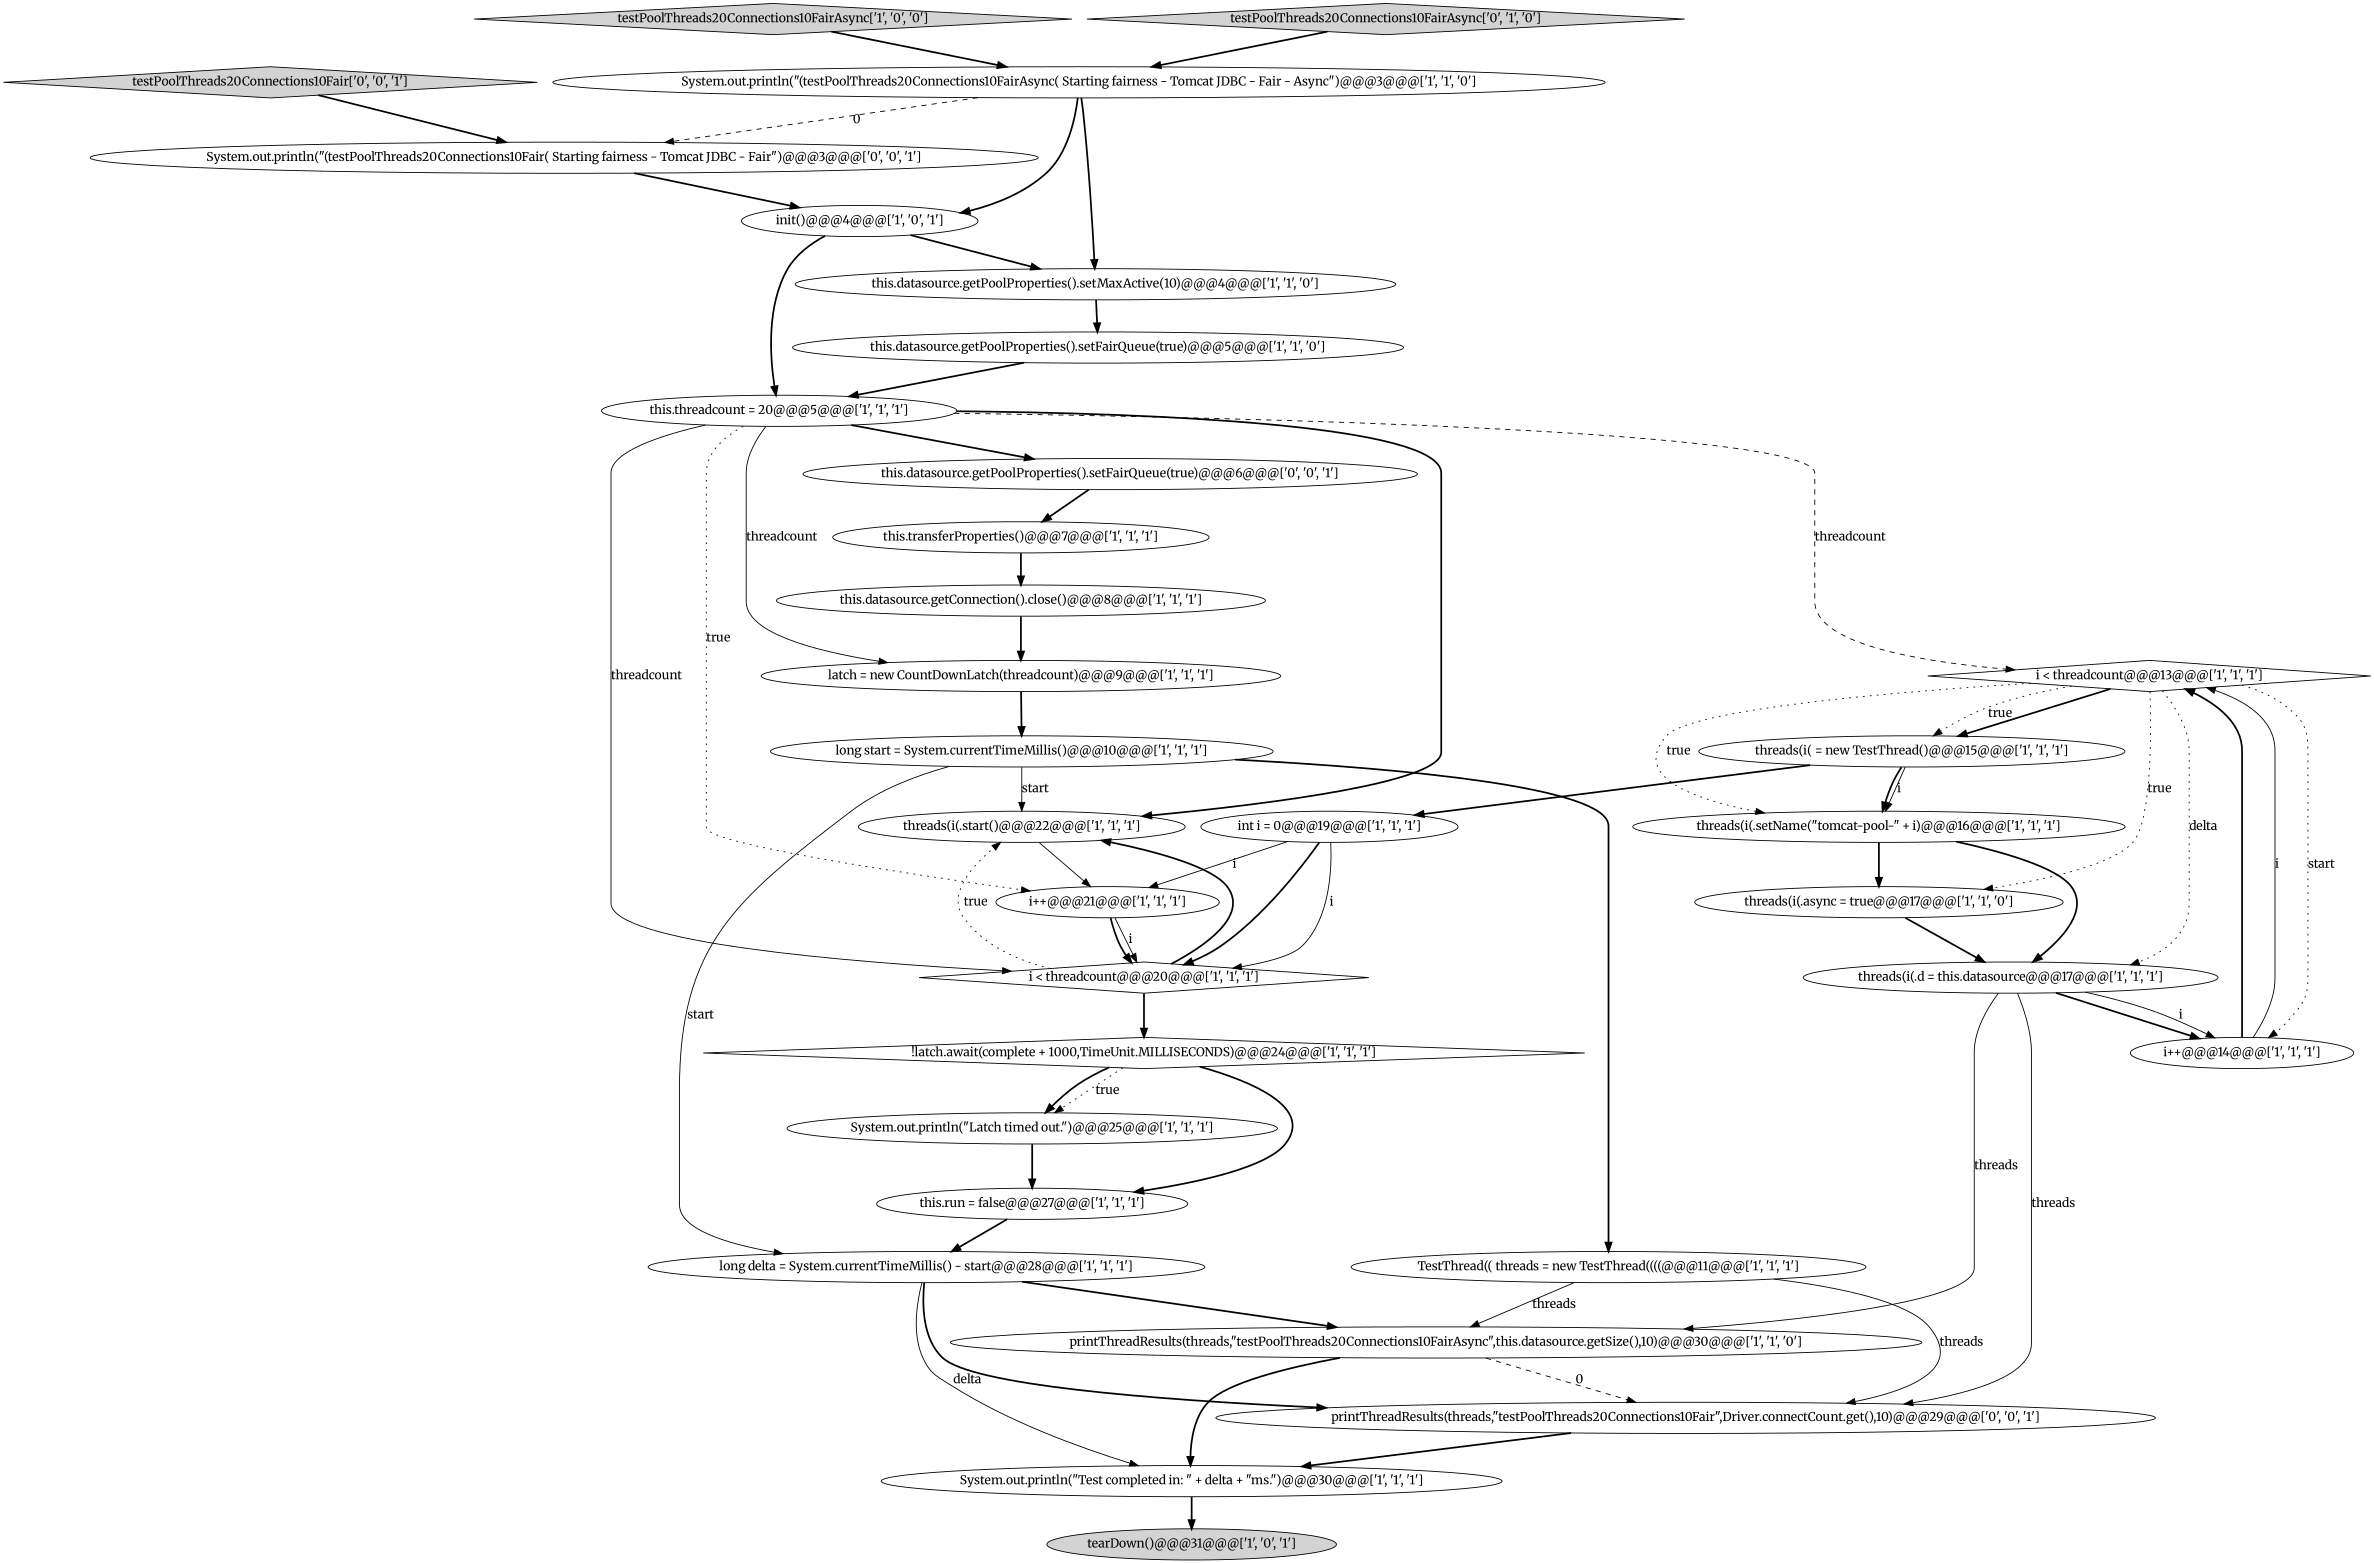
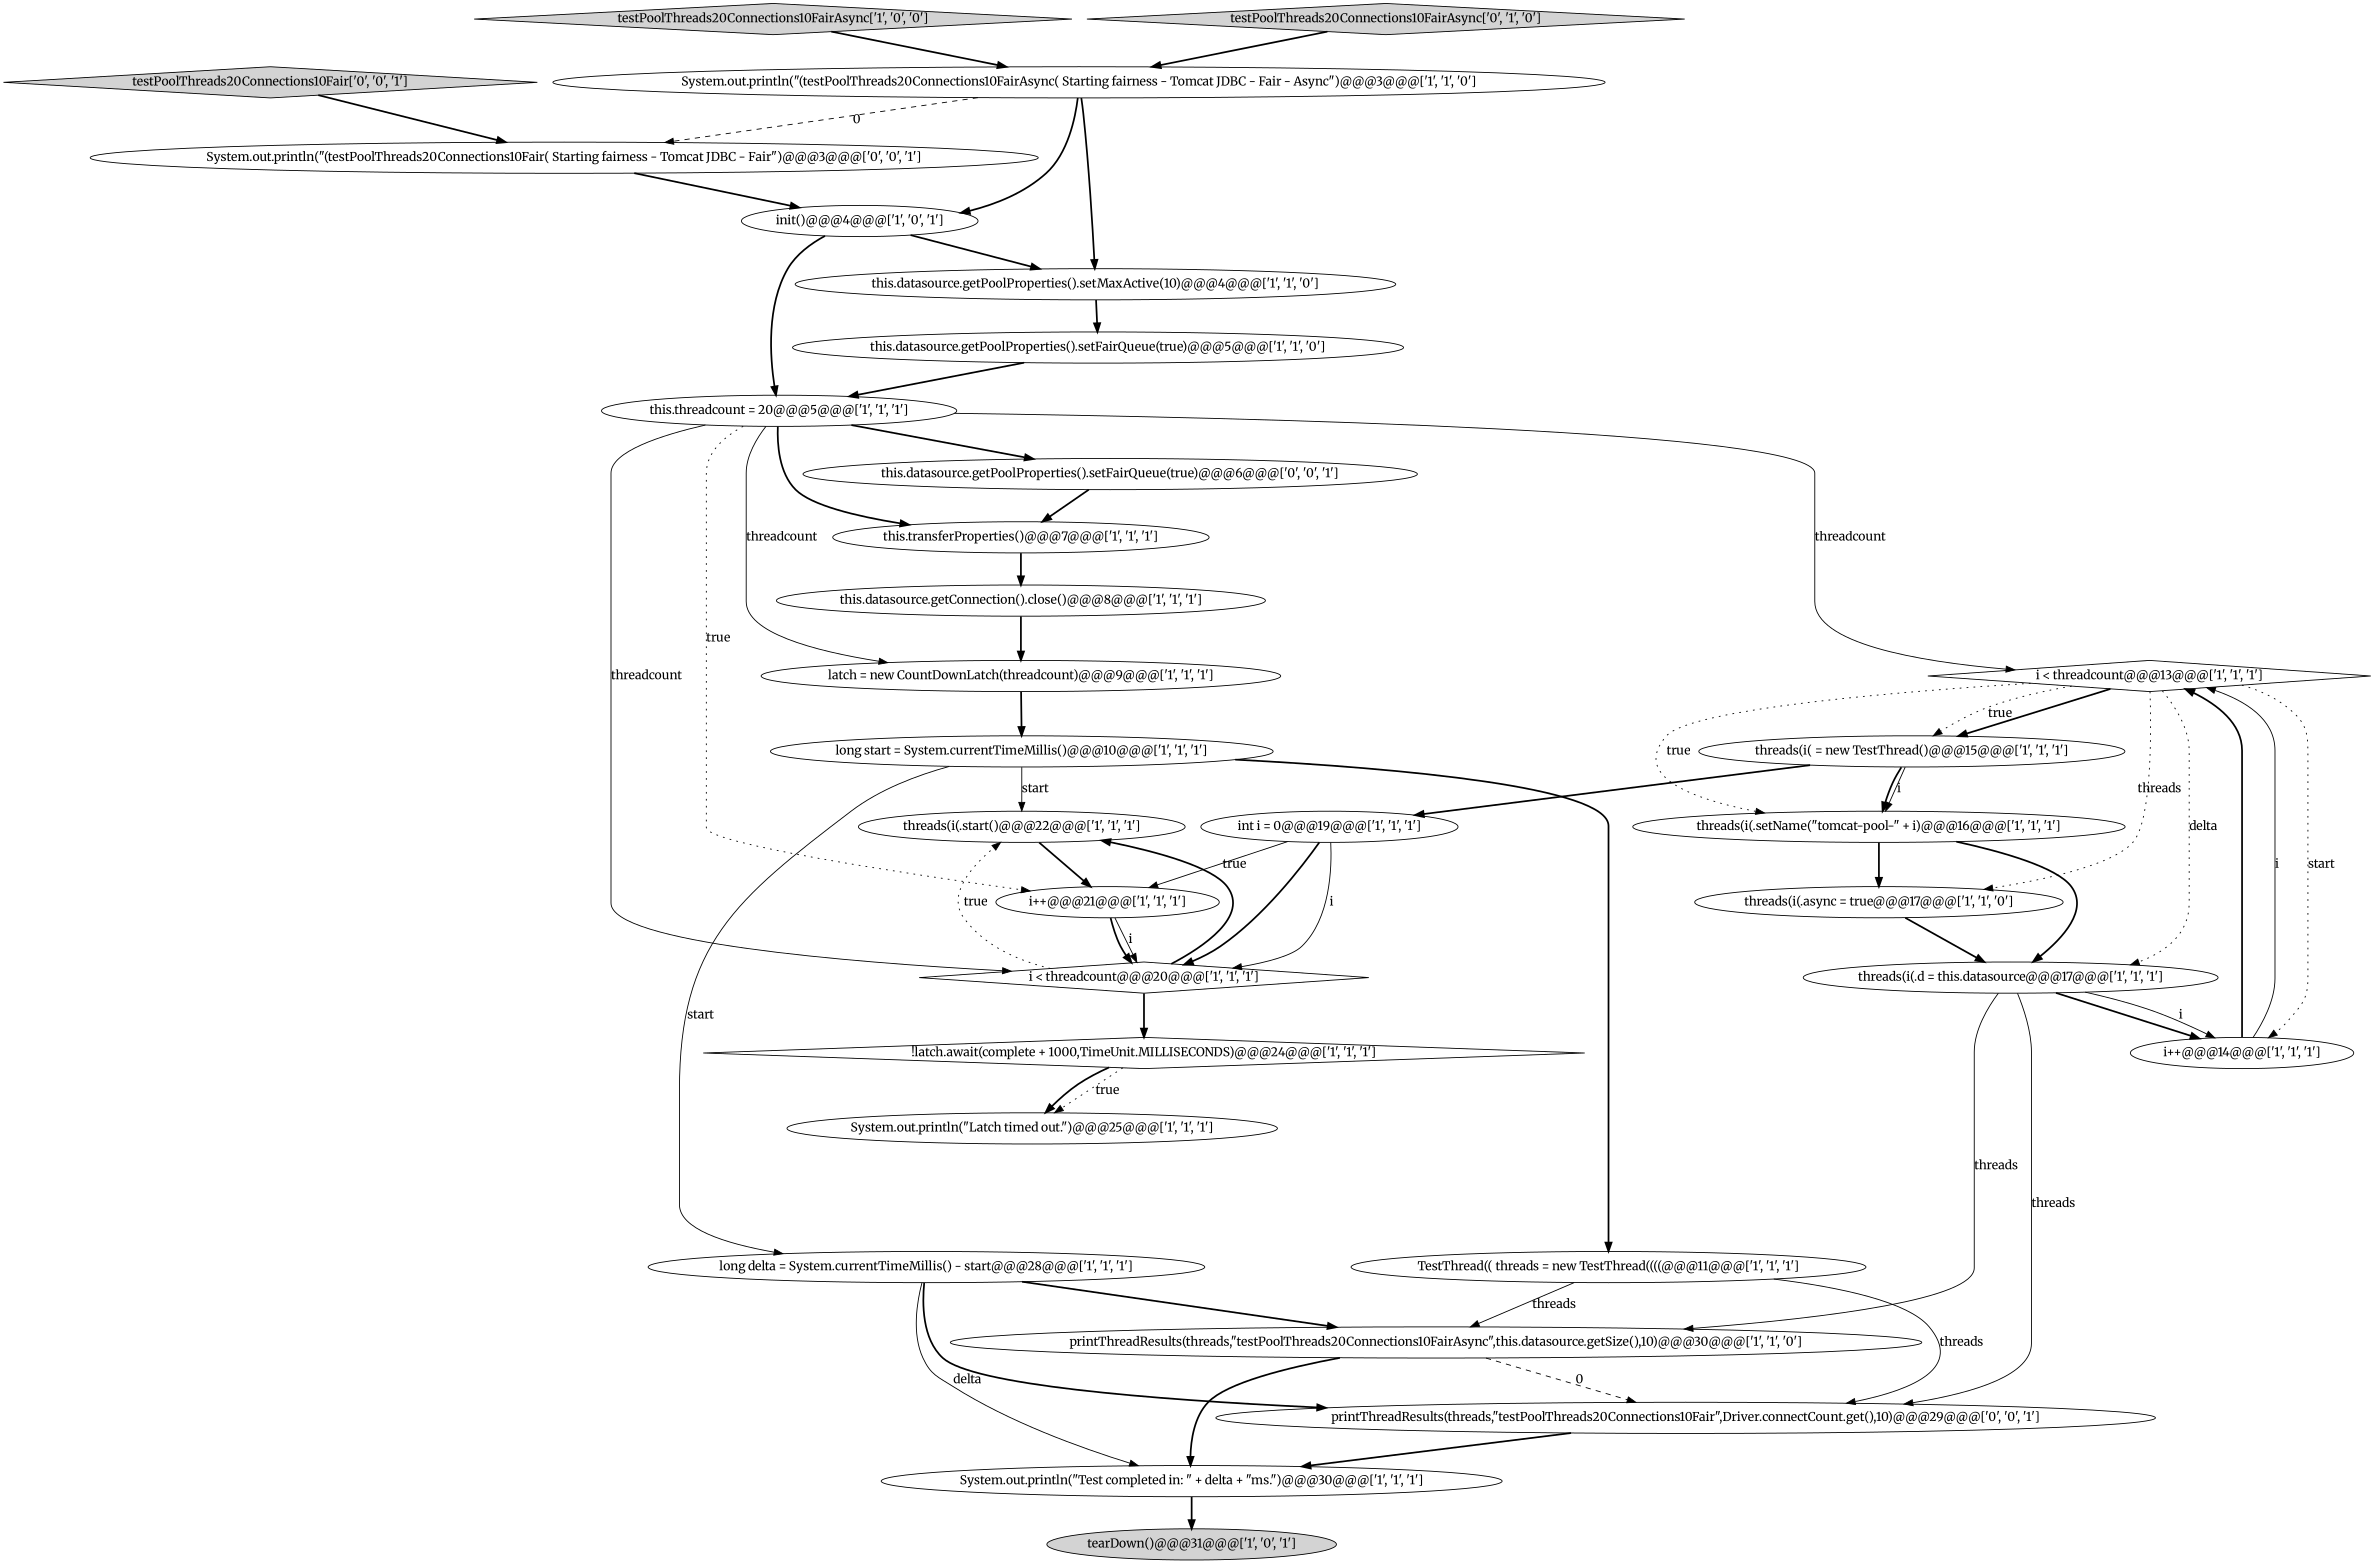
  digraph {
    fontname=Merriweather
    node [fillcolor=white fontname=Merriweather shape=ellipse style=filled]
    edge [fontname=Merriweather style=bold]
    n1 [label="this.datasource.getPoolProperties().setFairQueue(true)@@@5@@@['1', '1', '0']"]
    n2 [label="this.threadcount = 20@@@5@@@['1', '1', '1']"]
    n3 [label="this.transferProperties()@@@7@@@['1', '1', '1']"]
    n4 [label="latch = new CountDownLatch(threadcount)@@@9@@@['1', '1', '1']"]
    n5 [label="i < threadcount@@@13@@@['1', '1', '1']" shape=diamond]
    n6 [label="this.datasource.getPoolProperties().setFairQueue(true)@@@6@@@['0', '0', '1']"]
    n7 [label="i < threadcount@@@20@@@['1', '1', '1']" shape=diamond]
    n8 [label="i++@@@21@@@['1', '1', '1']"]
    n9 [label="printThreadResults(threads,\"testPoolThreads20Connections10Fair\",Driver.connectCount.get(),10)@@@29@@@['0', '0', '1']"]
    n10 [label="System.out.println(\"Test completed in: \" + delta + \"ms.\")@@@30@@@['1', '1', '1']"]
    n11 [fillcolor=lightgray label="tearDown()@@@31@@@['1', '0', '1']"]
    n12 [fillcolor=lightgray label="testPoolThreads20Connections10FairAsync['1', '0', '0']" shape=diamond]
    n13 [label="System.out.println(\"(testPoolThreads20Connections10FairAsync( Starting fairness - Tomcat JDBC - Fair - Async\")@@@3@@@['1', '1', '0']"]
    n14 [label="System.out.println(\"(testPoolThreads20Connections10Fair( Starting fairness - Tomcat JDBC - Fair\")@@@3@@@['0', '0', '1']"]
    n15 [label="init()@@@4@@@['1', '0', '1']"]
    n16 [label="this.datasource.getPoolProperties().setMaxActive(10)@@@4@@@['1', '1', '0']"]
    n17 [label="threads(i( = new TestThread()@@@15@@@['1', '1', '1']"]
    n18 [label="threads(i(.setName(\"tomcat-pool-\" + i)@@@16@@@['1', '1', '1']"]
    n19 [label="int i = 0@@@19@@@['1', '1', '1']"]
    n20 [label="threads(i(.async = true@@@17@@@['1', '1', '0']"]
    n21 [label="threads(i(.d = this.datasource@@@17@@@['1', '1', '1']"]
    n22 [label="this.datasource.getConnection().close()@@@8@@@['1', '1', '1']"]
    n23 [label="long start = System.currentTimeMillis()@@@10@@@['1', '1', '1']"]
    n24 [label="i++@@@14@@@['1', '1', '1']"]
    n25 [label="!latch.await(complete + 1000,TimeUnit.MILLISECONDS)@@@24@@@['1', '1', '1']" shape=diamond]
    n26 [label="threads(i(.start()@@@22@@@['1', '1', '1']"]
    n27 [label="printThreadResults(threads,\"testPoolThreads20Connections10FairAsync\",this.datasource.getSize(),10)@@@30@@@['1', '1', '0']"]
-   n28 [label="this.run = false@@@27@@@['1', '1', '1']"]
    n29 [label="long delta = System.currentTimeMillis() - start@@@28@@@['1', '1', '1']"]
    n30 [label="TestThread(( threads = new TestThread((((@@@11@@@['1', '1', '1']"]
    n31 [label="System.out.println(\"Latch timed out.\")@@@25@@@['1', '1', '1']"]
    n32 [fillcolor=lightgray label="testPoolThreads20Connections10FairAsync['0', '1', '0']" shape=diamond]
    n33 [fillcolor=lightgray label="testPoolThreads20Connections10Fair['0', '0', '1']" shape=diamond]
    n1 -> n2
-   n2 -> n26
+   n2 -> n3
    n2 -> n4 [label=threadcount style=solid]
-   n2 -> n5 [label=threadcount style=dashed]
+   n2 -> n5 [label=threadcount style=solid]
    n2 -> n6
    n2 -> n7 [label=threadcount style=solid]
    n2 -> n8 [label=true style=dotted]
    n3 -> n22
    n4 -> n23
    n5 -> n17
    n5 -> n17 [label=true style=dotted]
    n5 -> n18 [label=true style=dotted]
-   n5 -> n20 [label=true style=dotted]
+   n5 -> n20 [label=threads style=dotted]
    n5 -> n21 [label=delta style=dotted]
    n5 -> n24 [label=start style=dotted]
    n6 -> n3
    n7 -> n25
    n7 -> n26
    n7 -> n26 [label=true style=dotted]
    n8 -> n7 [label=i style=solid]
    n8 -> n7
    n9 -> n10
    n10 -> n11
    n12 -> n13
    n13 -> n14 [label=0 style=dashed]
    n13 -> n15
    n13 -> n16
    n14 -> n15
    n15 -> n2
    n15 -> n16
    n16 -> n1
    n17 -> n18
    n17 -> n18 [label=i style=solid]
    n17 -> n19
    n18 -> n20
    n18 -> n21
    n19 -> n7 [label=i style=solid]
    n19 -> n7
-   n19 -> n8 [label=i style=solid]
+   n19 -> n8 [label=true style=solid]
    n20 -> n21
    n21 -> n9 [label=threads style=solid]
    n21 -> n24 [label=i style=solid]
    n21 -> n24
    n21 -> n27 [label=threads style=solid]
    n22 -> n4
    n23 -> n26 [label=start style=solid]
    n23 -> n29 [label=start style=solid]
    n23 -> n30
    n24 -> n5
    n24 -> n5 [label=i style=solid]
-   n25 -> n28
    n25 -> n31 [label=true style=dotted]
    n25 -> n31
-   n26 -> n8 [style=solid]
+   n26 -> n8
    n27 -> n9 [label=0 style=dashed]
    n27 -> n10
-   n28 -> n29
    n29 -> n9
    n29 -> n10 [label=delta style=solid]
    n29 -> n27
    n30 -> n9 [label=threads style=solid]
    n30 -> n27 [label=threads style=solid]
-   n31 -> n28
    n32 -> n13
    n33 -> n14
  }
